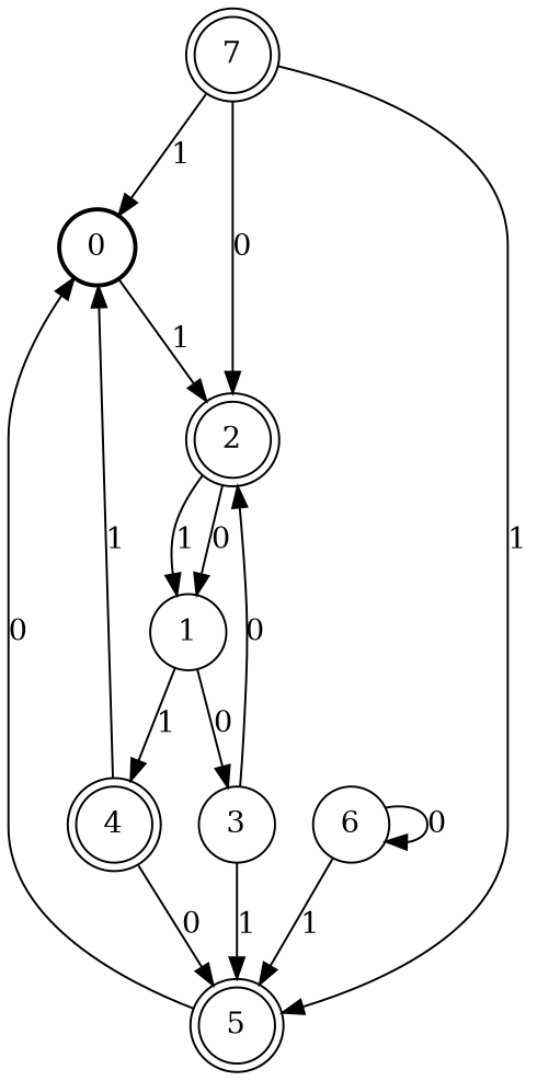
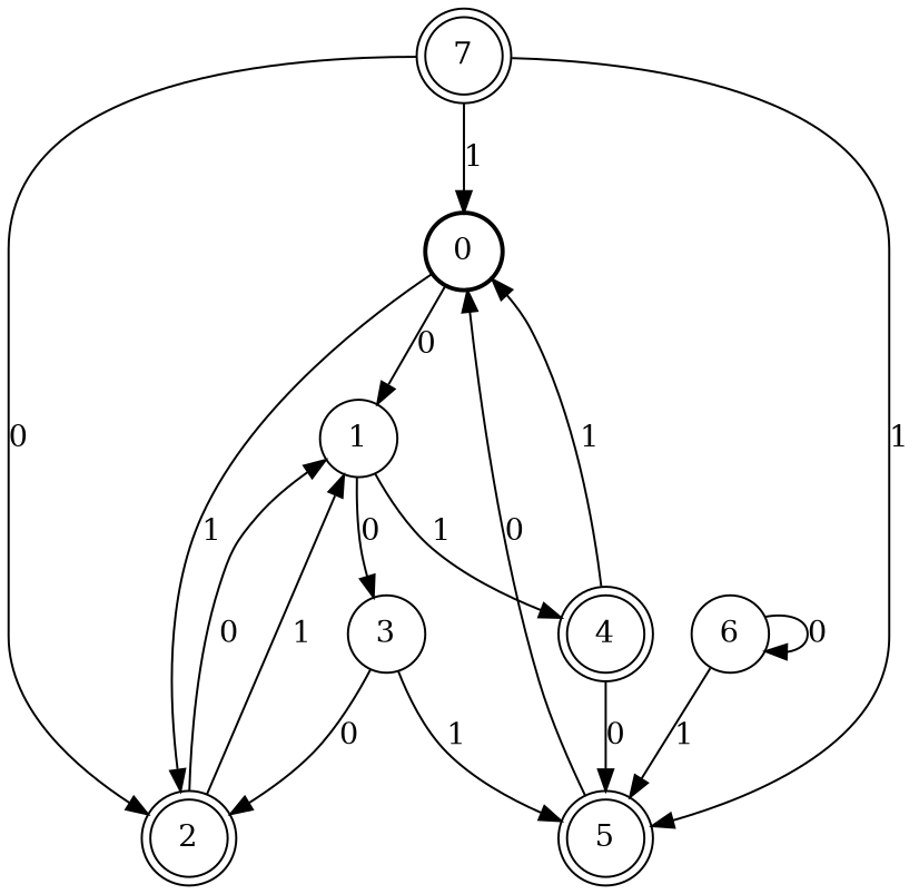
  digraph {
    node [shape=circle]
    0 [style=bold]
    1
    2 [peripheries=2]
    3
    4 [peripheries=2]
    5 [peripheries=2]
    6
    7 [peripheries=2]
+   0 -> 1 [label=0]
    0 -> 2 [label=1]
    1 -> 3 [label=0]
    1 -> 4 [label=1]
    2 -> 1 [label=0]
    2 -> 1 [label=1]
    3 -> 2 [label=0]
    3 -> 5 [label=1]
    4 -> 0 [label=1]
    4 -> 5 [label=0]
    5 -> 0 [label=0]
    6 -> 5 [label=1]
    6 -> 6 [label=0]
    7 -> 0 [label=1]
    7 -> 2 [label=0]
    7 -> 5 [label=1]
  }
